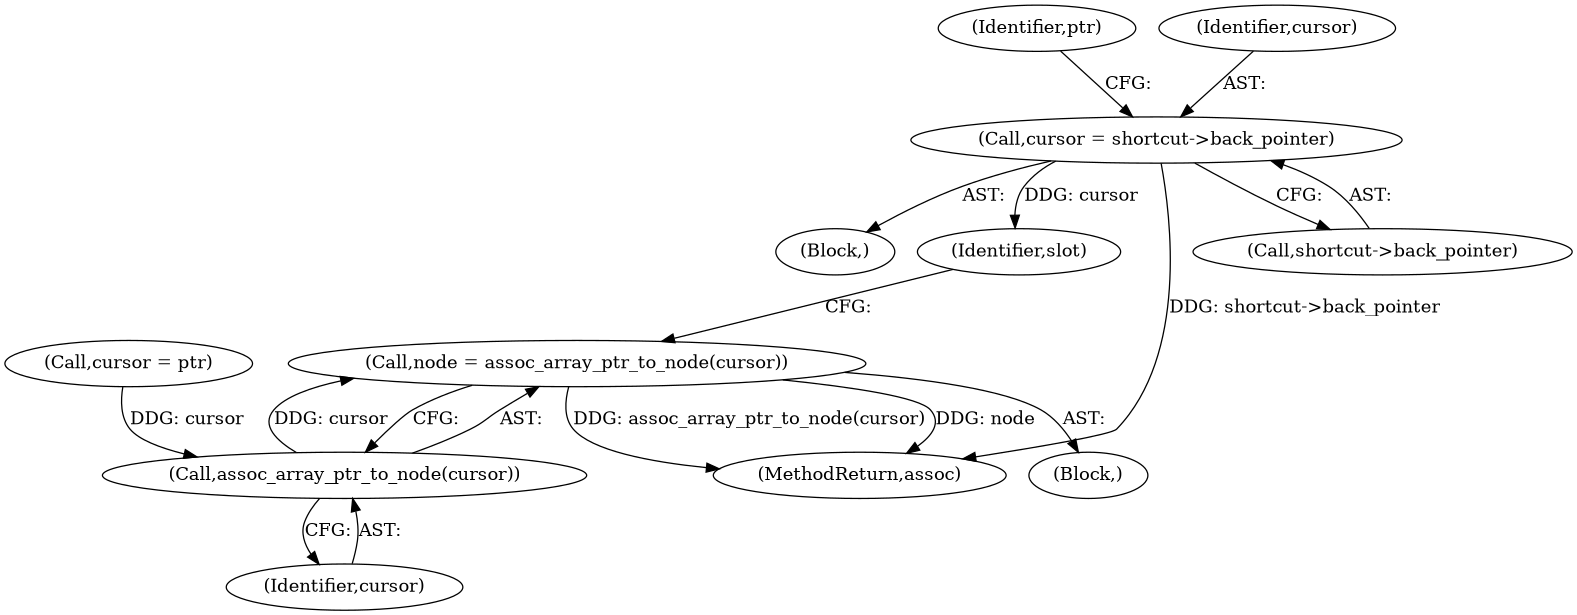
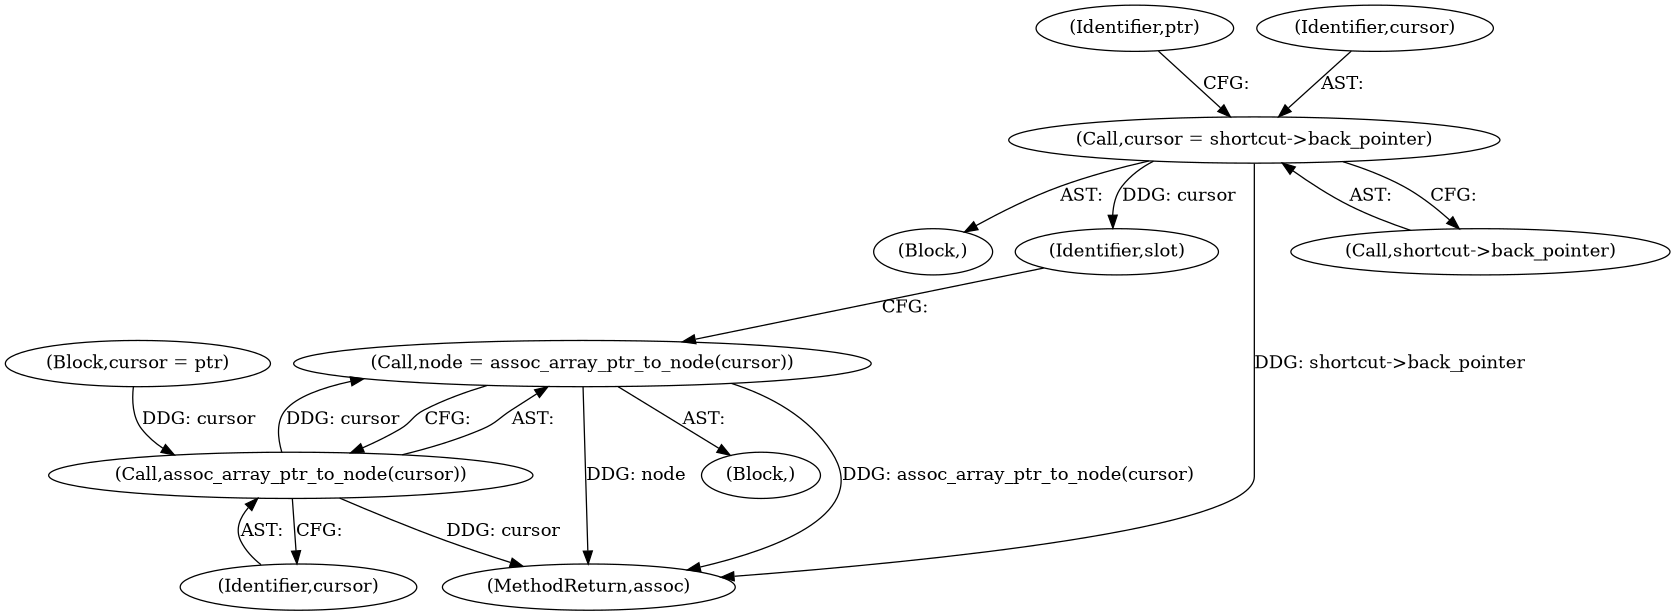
  digraph {
    n1 [label="(Call,cursor = shortcut->back_pointer)"]
    n2 [label="(Block,)"]
    n3 [label="(MethodReturn,assoc)"]
    n4 [label="(Call,shortcut->back_pointer)"]
    n5 [label="(Identifier,slot)"]
    n6 [label="(Call,assoc_array_ptr_to_node(cursor))"]
    n7 [label="(Call,node = assoc_array_ptr_to_node(cursor))"]
    n8 [label="(Identifier,cursor)"]
    n9 [label="(Block,)"]
    n10 [label="(Identifier,ptr)"]
-   n11 [label="(Call,cursor = ptr)"]
+   n11 [label="(Block,cursor = ptr)"]
    n12 [label="(Identifier,cursor)"]
    n1 -> n2 [label="AST: "]
    n1 -> n3 [label="DDG: shortcut->back_pointer"]
    n1 -> n4 [label="CFG: "]
    n1 -> n5 [label="DDG: cursor"]
    n4 -> n1 [label="AST: "]
    n5 -> n7 [label="CFG: "]
+   n6 -> n3 [label="DDG: cursor"]
    n6 -> n7 [label="AST: "]
    n6 -> n7 [label="DDG: cursor"]
    n6 -> n8 [label="CFG: "]
    n7 -> n3 [label="DDG: node"]
    n7 -> n3 [label="DDG: assoc_array_ptr_to_node(cursor)"]
    n7 -> n6 [label="CFG: "]
    n7 -> n9 [label="AST: "]
    n8 -> n6 [label="AST: "]
    n10 -> n1 [label="CFG: "]
    n11 -> n6 [label="DDG: cursor"]
    n12 -> n1 [label="AST: "]
  }
